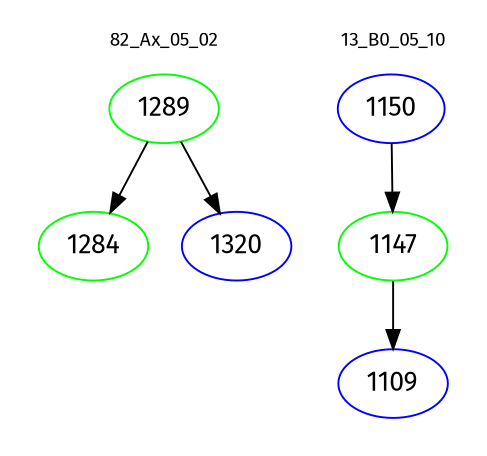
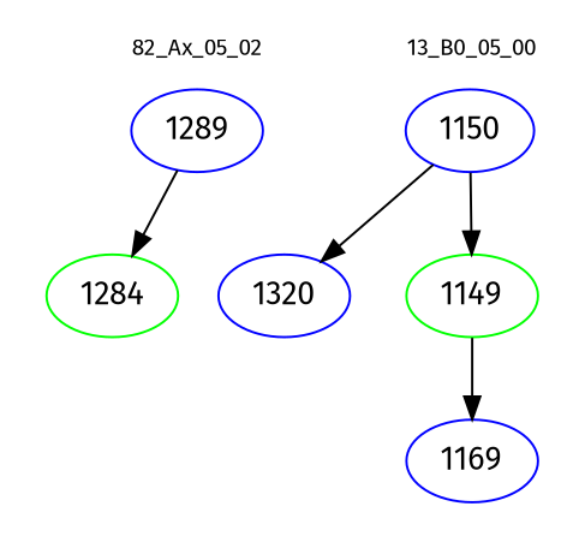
  digraph {
    fontname="Fira Sans"
    node [color=blue fontname="Fira Sans"]
    edge [color=black fontname="Fira Sans"]
-   n1 [color=green label=1289]
+   n1 [label=1289]
    n2 [color=green label=1284]
    n3 [label=1320]
    n4 [label=1150]
-   n5 [color=green label=1147]
-   n6 [label=1109]
+   n5 [color=green label=1149]
+   n6 [label=1169]
    subgraph cluster_1 {
      color=white
      fontsize=10
      label="82_Ax_05_02"
      n1
      n2
      n3
    }
    subgraph cluster_2 {
      color=white
      fontsize=10
-     label="13_B0_05_10"
+     label="13_B0_05_00"
      n4
      n5
      n6
    }
    n1 -> n2
-   n1 -> n3
+   n4 -> n3
    n4 -> n5
    n5 -> n6
  }
